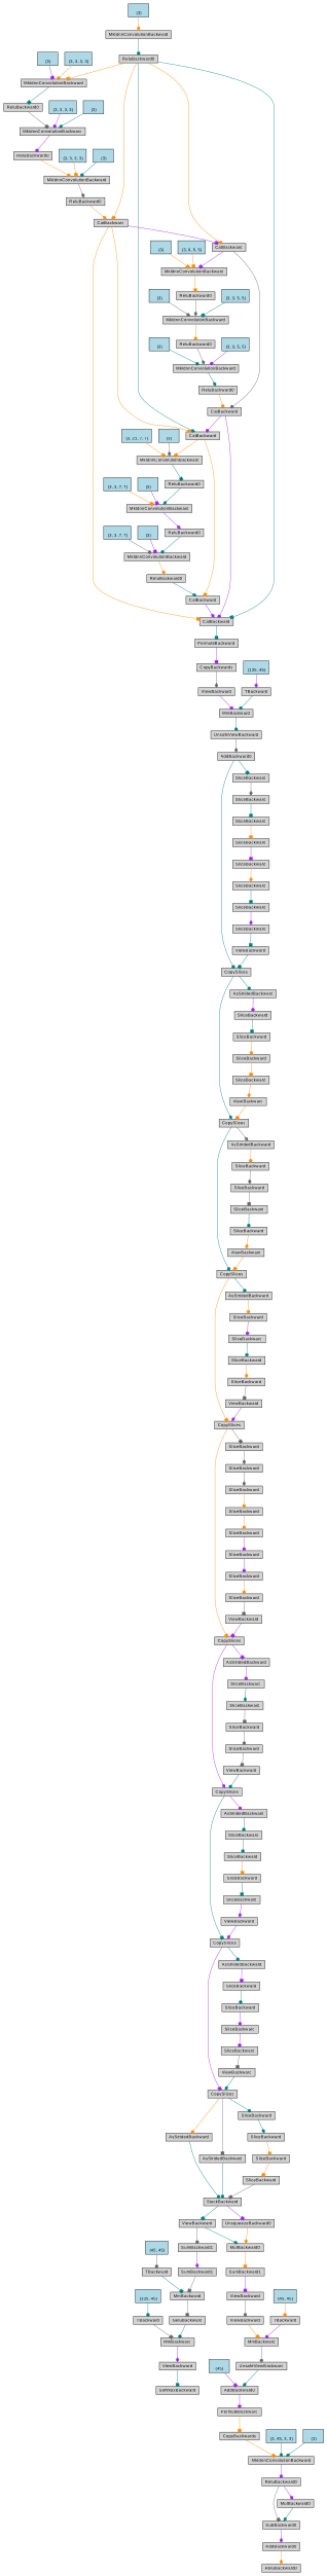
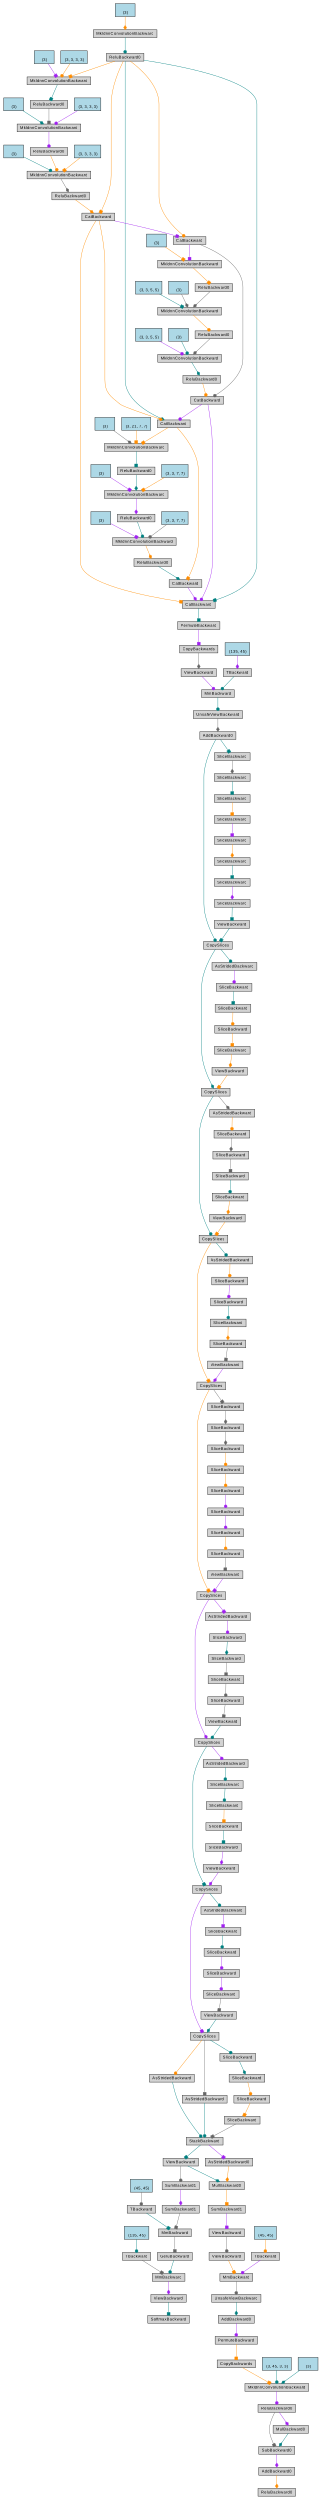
  digraph {
    fontname="Liberation Sans"
    node [align=left fontname="Liberation Sans" fontsize=12 ranksep=0.1 shape=box style=filled]
    edge [arrowhead=box color=teal fontname="Liberation Sans"]
    n1 [height=0.2 label=ReluBackward0]
    n2 [height=0.2 label=AddBackward0]
    n3 [height=0.2 label=SubBackward0]
    n4 [height=0.2 label=MulBackward0]
    n5 [height=0.2 label=ReluBackward0]
    n6 [height=0.2 label=MkldnnConvolutionBackward]
    n7 [height=0.2 label=CopyBackwards]
    n8 [height=0.2 label=PermuteBackward]
    n9 [height=0.2 label=AddBackward0]
    n10 [height=0.2 label=UnsafeViewBackward]
    n11 [height=0.2 label=MmBackward]
    n12 [height=0.2 label=ViewBackward]
    n13 [height=0.2 label=ViewBackward]
    n14 [height=0.2 label=SumBackward1]
    n15 [height=0.2 label=MulBackward0]
-   n16 [height=0.2 label=UnsqueezeBackward0]
+   n16 [height=0.2 label=AsStridedBackward0]
    n17 [height=0.2 label=SoftmaxBackward]
    n18 [height=0.2 label=ViewBackward]
    n19 [height=0.2 label=MmBackward]
    n20 [height=0.2 label=GeluBackward]
    n21 [height=0.2 label=MmBackward]
    n22 [height=0.2 label=SumBackward1]
    n23 [height=0.2 label=SumBackward1]
    n24 [height=0.2 label=ViewBackward]
    n25 [height=0.2 label=StackBackward]
    n26 [height=0.2 label=AsStridedBackward]
    n27 [height=0.2 label=CopySlices]
    n28 [height=0.2 label=AsStridedBackward]
    n29 [height=0.2 label=SliceBackward]
    n30 [height=0.2 label=SliceBackward]
    n31 [height=0.2 label=CopySlices]
    n32 [height=0.2 label=AsStridedBackward]
    n33 [height=0.2 label=SliceBackward]
    n34 [height=0.2 label=CopySlices]
    n35 [height=0.2 label=AsStridedBackward]
    n36 [height=0.2 label=SliceBackward]
    n37 [height=0.2 label=CopySlices]
    n38 [height=0.2 label=AsStridedBackward]
    n39 [height=0.2 label=SliceBackward]
    n40 [height=0.2 label=CopySlices]
    n41 [height=0.2 label=SliceBackward]
    n42 [height=0.2 label=SliceBackward]
    n43 [height=0.2 label=CopySlices]
    n44 [height=0.2 label=AsStridedBackward]
    n45 [height=0.2 label=SliceBackward]
    n46 [height=0.2 label=CopySlices]
    n47 [height=0.2 label=AsStridedBackward]
    n48 [height=0.2 label=SliceBackward]
    n49 [height=0.2 label=CopySlices]
    n50 [height=0.2 label=AsStridedBackward]
    n51 [height=0.2 label=SliceBackward]
    n52 [height=0.2 label=AddBackward0]
    n53 [height=0.2 label=SliceBackward]
    n54 [height=0.2 label=SliceBackward]
    n55 [height=0.2 label=UnsafeViewBackward]
    n56 [height=0.2 label=MmBackward]
    n57 [height=0.2 label=ViewBackward]
    n58 [height=0.2 label=CopyBackwards]
    n59 [height=0.2 label=PermuteBackward]
    n60 [height=0.2 label=CatBackward]
    n61 [height=0.2 label=ReluBackward0]
    n62 [height=0.2 label=CatBackward]
    n63 [height=0.2 label=MkldnnConvolutionBackward]
    n64 [height=0.2 label=CatBackward]
    n65 [height=0.2 label=CatBackward]
    n66 [height=0.2 label=ReluBackward0]
    n67 [height=0.2 label=CatBackward]
    n68 [height=0.2 label=MkldnnConvolutionBackward]
    n69 [height=0.2 label=CatBackward]
    n70 [height=0.2 label=MkldnnConvolutionBackward]
    n71 [height=0.2 label=MkldnnConvolutionBackward]
    n72 [fillcolor=lightblue height=0.2 label="\n (3)"]
    n73 [height=0.2 label=ReluBackward0]
    n74 [height=0.2 label=MkldnnConvolutionBackward]
    n75 [height=0.2 label=ReluBackward0]
    n76 [height=0.2 label=MkldnnConvolutionBackward]
    n77 [fillcolor=lightblue height=0.2 label="\n (3, 3, 3, 3)"]
    n78 [fillcolor=lightblue height=0.2 label="\n (3)"]
    n79 [fillcolor=lightblue height=0.2 label="\n (3, 3, 3, 3)"]
    n80 [fillcolor=lightblue height=0.2 label="\n (3)"]
    n81 [fillcolor=lightblue height=0.2 label="\n (3, 3, 3, 3)"]
    n82 [fillcolor=lightblue height=0.2 label="\n (3)"]
    n83 [height=0.2 label=ReluBackward0]
    n84 [height=0.2 label=ReluBackward0]
    n85 [height=0.2 label=MkldnnConvolutionBackward]
    n86 [height=0.2 label=ReluBackward0]
    n87 [height=0.2 label=MkldnnConvolutionBackward]
-   n88 [fillcolor=lightblue height=0.2 label="\n (3, 9, 5, 5)"]
    n89 [fillcolor=lightblue height=0.2 label="\n (3)"]
    n90 [fillcolor=lightblue height=0.2 label="\n (3, 3, 5, 5)"]
    n91 [fillcolor=lightblue height=0.2 label="\n (3)"]
    n92 [fillcolor=lightblue height=0.2 label="\n (3, 3, 5, 5)"]
    n93 [fillcolor=lightblue height=0.2 label="\n (3)"]
    n94 [height=0.2 label=ReluBackward0]
    n95 [height=0.2 label=ReluBackward0]
    n96 [height=0.2 label=MkldnnConvolutionBackward]
    n97 [height=0.2 label=ReluBackward0]
    n98 [height=0.2 label=MkldnnConvolutionBackward]
    n99 [fillcolor=lightblue height=0.2 label="\n (3, 21, 7, 7)"]
    n100 [fillcolor=lightblue height=0.2 label="\n (3)"]
    n101 [fillcolor=lightblue height=0.2 label="\n (3, 3, 7, 7)"]
    n102 [fillcolor=lightblue height=0.2 label="\n (3)"]
    n103 [fillcolor=lightblue height=0.2 label="\n (3, 3, 7, 7)"]
    n104 [fillcolor=lightblue height=0.2 label="\n (3)"]
    n105 [height=0.2 label=TBackward]
    n106 [fillcolor=lightblue height=0.2 label="\n (135, 45)"]
    n107 [height=0.2 label=ViewBackward]
    n108 [height=0.2 label=SliceBackward]
    n109 [height=0.2 label=SliceBackward]
    n110 [height=0.2 label=SliceBackward]
    n111 [height=0.2 label=SliceBackward]
    n112 [height=0.2 label=SliceBackward]
    n113 [height=0.2 label=SliceBackward]
    n114 [height=0.2 label=ViewBackward]
    n115 [height=0.2 label=SliceBackward]
    n116 [height=0.2 label=SliceBackward]
    n117 [height=0.2 label=SliceBackward]
    n118 [height=0.2 label=ViewBackward]
    n119 [height=0.2 label=SliceBackward]
    n120 [height=0.2 label=SliceBackward]
    n121 [height=0.2 label=SliceBackward]
    n122 [height=0.2 label=ViewBackward]
    n123 [height=0.2 label=SliceBackward]
    n124 [height=0.2 label=SliceBackward]
    n125 [height=0.2 label=SliceBackward]
    n126 [height=0.2 label=ViewBackward]
    n127 [height=0.2 label=SliceBackward]
    n128 [height=0.2 label=SliceBackward]
    n129 [height=0.2 label=SliceBackward]
    n130 [height=0.2 label=SliceBackward]
    n131 [height=0.2 label=SliceBackward]
    n132 [height=0.2 label=SliceBackward]
    n133 [height=0.2 label=ViewBackward]
    n134 [height=0.2 label=SliceBackward]
    n135 [height=0.2 label=SliceBackward]
    n136 [height=0.2 label=SliceBackward]
    n137 [height=0.2 label=ViewBackward]
    n138 [height=0.2 label=SliceBackward]
    n139 [height=0.2 label=SliceBackward]
    n140 [height=0.2 label=SliceBackward]
    n141 [height=0.2 label=ViewBackward]
    n142 [height=0.2 label=SliceBackward]
    n143 [height=0.2 label=SliceBackward]
    n144 [height=0.2 label=SliceBackward]
    n145 [height=0.2 label=SliceBackward]
    n146 [height=0.2 label=SliceBackward]
    n147 [height=0.2 label=TBackward]
    n148 [fillcolor=lightblue height=0.2 label="\n (45, 45)"]
    n149 [height=0.2 label=TBackward]
    n150 [fillcolor=lightblue height=0.2 label="\n (135, 45)"]
    n151 [height=0.2 label=TBackward]
    n152 [fillcolor=lightblue height=0.2 label="\n (45, 45)"]
-   n153 [fillcolor=lightblue height=0.2 label="\n (45)"]
    n154 [fillcolor=lightblue height=0.2 label="\n (3, 45, 3, 3)"]
    n155 [fillcolor=lightblue height=0.2 label="\n (3)"]
    n2 -> n1 [arrowhead=diamond color=darkorange]
    n3 -> n2 [arrowhead=diamond color=purple]
    n4 -> n3 [arrowhead=diamond]
    n5 -> n3 [color=gray40]
    n5 -> n4 [arrowhead=diamond color=purple]
    n6 -> n5 [arrowhead=dot color=purple]
    n7 -> n6 [color=darkorange]
    n8 -> n7 [color=darkorange]
    n9 -> n8 [arrowhead=dot color=purple]
    n10 -> n9 [arrowhead=diamond]
    n11 -> n10 [arrowhead=dot color=gray40]
    n12 -> n11 [color=darkorange]
    n13 -> n12 [arrowhead=dot color=gray40]
    n14 -> n13 [color=purple]
    n15 -> n14 [color=darkorange]
    n16 -> n15 [arrowhead=diamond color=darkorange]
    n18 -> n17
    n19 -> n18 [arrowhead=diamond color=purple]
    n20 -> n19 [arrowhead=dot]
    n21 -> n20 [color=gray40]
    n22 -> n21 [color=gray40]
    n23 -> n22 [arrowhead=diamond color=purple]
    n24 -> n15 [arrowhead=diamond]
    n24 -> n23 [arrowhead=dot color=gray40]
    n25 -> n16 [color=purple]
    n25 -> n24
    n26 -> n25 [arrowhead=dot]
    n27 -> n26 [arrowhead=dot color=darkorange]
    n27 -> n28 [color=gray40]
    n27 -> n29 [arrowhead=dot]
    n28 -> n25 [arrowhead=dot]
    n29 -> n30 [arrowhead=diamond]
    n30 -> n146 [arrowhead=dot color=darkorange]
    n31 -> n27 [color=purple]
    n31 -> n32 [arrowhead=dot]
    n32 -> n33 [color=purple]
    n33 -> n144 [arrowhead=dot]
    n34 -> n31
    n34 -> n35 [arrowhead=dot color=purple]
    n35 -> n36 [arrowhead=dot]
    n36 -> n140 [arrowhead=dot]
    n37 -> n34 [arrowhead=diamond color=purple]
    n37 -> n38 [color=purple]
    n38 -> n39 [arrowhead=dot color=purple]
    n39 -> n136 [arrowhead=diamond]
    n40 -> n37 [color=darkorange]
    n40 -> n41 [color=gray40]
    n41 -> n42 [arrowhead=diamond color=gray40]
    n42 -> n132 [arrowhead=diamond color=gray40]
    n43 -> n40 [color=darkorange]
    n43 -> n44 [arrowhead=dot]
    n44 -> n45 [arrowhead=dot color=darkorange]
    n45 -> n125 [arrowhead=dot color=purple]
    n46 -> n43 [arrowhead=dot]
    n46 -> n47 [arrowhead=diamond color=gray40]
    n47 -> n48 [arrowhead=dot color=darkorange]
    n48 -> n121 [arrowhead=diamond color=gray40]
    n49 -> n46 [arrowhead=diamond]
    n49 -> n50 [arrowhead=dot]
    n50 -> n51 [arrowhead=dot color=purple]
    n51 -> n117
    n52 -> n49 [arrowhead=dot]
    n52 -> n53
    n53 -> n54 [arrowhead=diamond color=gray40]
    n54 -> n113
    n55 -> n52 [arrowhead=diamond color=gray40]
    n56 -> n55 [arrowhead=dot]
    n57 -> n56 [arrowhead=dot color=purple]
    n58 -> n57 [arrowhead=diamond color=gray40]
    n59 -> n58 [color=purple]
    n60 -> n59
    n61 -> n60
    n61 -> n62 [color=darkorange]
    n61 -> n63 [color=darkorange]
    n61 -> n64 [arrowhead=dot color=darkorange]
    n61 -> n65 [arrowhead=diamond]
    n62 -> n60 [color=darkorange]
    n62 -> n64 [color=purple]
    n62 -> n65 [arrowhead=diamond color=darkorange]
    n63 -> n66
    n64 -> n67 [arrowhead=dot color=gray40]
    n64 -> n68 [color=purple]
    n65 -> n69 [color=darkorange]
    n65 -> n70 [color=darkorange]
    n66 -> n76 [color=gray40]
    n67 -> n60 [arrowhead=dot color=purple]
    n67 -> n65 [arrowhead=dot color=purple]
    n68 -> n83 [color=darkorange]
    n69 -> n60 [arrowhead=diamond color=purple]
    n70 -> n94
    n71 -> n61 [arrowhead=dot]
    n72 -> n71 [arrowhead=diamond color=darkorange]
    n73 -> n62 [arrowhead=diamond color=darkorange]
    n74 -> n73 [arrowhead=diamond color=gray40]
    n75 -> n74 [arrowhead=dot color=darkorange]
    n76 -> n75 [arrowhead=dot color=purple]
    n77 -> n63 [arrowhead=dot color=darkorange]
    n78 -> n63 [color=purple]
    n79 -> n76 [arrowhead=dot color=purple]
    n80 -> n76 [arrowhead=diamond]
    n81 -> n74 [color=darkorange]
    n82 -> n74 [arrowhead=dot]
    n83 -> n87 [arrowhead=diamond color=gray40]
    n84 -> n67 [arrowhead=dot color=darkorange]
    n85 -> n84 [arrowhead=diamond]
    n86 -> n85 [arrowhead=diamond color=gray40]
    n87 -> n86 [arrowhead=dot color=darkorange]
-   n88 -> n68 [color=darkorange]
    n89 -> n68 [color=darkorange]
    n90 -> n87
    n91 -> n87 [arrowhead=diamond color=gray40]
    n92 -> n85 [arrowhead=dot color=purple]
    n93 -> n85 [arrowhead=dot]
    n94 -> n98 [arrowhead=diamond]
    n95 -> n69 [arrowhead=diamond]
    n96 -> n95 [arrowhead=diamond color=darkorange]
    n97 -> n96 [arrowhead=dot]
    n98 -> n97 [arrowhead=diamond color=purple]
    n99 -> n70 [color=darkorange]
    n100 -> n70 [arrowhead=diamond color=gray40]
    n101 -> n98 [color=darkorange]
    n102 -> n98 [color=purple]
    n103 -> n96 [arrowhead=dot color=gray40]
    n104 -> n96 [color=purple]
    n105 -> n56 [arrowhead=dot]
    n106 -> n105 [arrowhead=diamond color=purple]
    n107 -> n49
    n108 -> n107
    n109 -> n108 [arrowhead=diamond color=purple]
    n110 -> n109
    n111 -> n110 [arrowhead=diamond color=darkorange]
    n112 -> n111 [color=purple]
    n113 -> n112 [color=darkorange]
    n114 -> n46 [color=darkorange]
    n115 -> n114 [arrowhead=diamond color=darkorange]
    n116 -> n115 [color=darkorange]
    n117 -> n116 [arrowhead=dot color=darkorange]
    n118 -> n43 [color=darkorange]
    n119 -> n118 [arrowhead=diamond color=darkorange]
    n120 -> n119 [arrowhead=dot]
    n121 -> n120 [color=gray40]
    n122 -> n40 [arrowhead=diamond color=purple]
    n123 -> n122 [color=gray40]
    n124 -> n123 [arrowhead=diamond color=darkorange]
    n125 -> n124 [arrowhead=dot]
    n126 -> n37 [color=purple]
    n127 -> n126 [color=gray40]
    n128 -> n127 [arrowhead=dot color=darkorange]
    n129 -> n128 [arrowhead=dot color=purple]
    n130 -> n129 [arrowhead=dot color=purple]
    n131 -> n130 [arrowhead=dot color=darkorange]
    n132 -> n131 [arrowhead=dot color=darkorange]
    n133 -> n34 [arrowhead=dot]
    n134 -> n133 [color=gray40]
    n135 -> n134 [arrowhead=dot color=gray40]
    n136 -> n135 [color=gray40]
    n137 -> n31 [arrowhead=diamond color=purple]
    n138 -> n137 [arrowhead=diamond color=purple]
    n139 -> n138
    n140 -> n139 [color=darkorange]
    n141 -> n27 [arrowhead=diamond]
    n142 -> n141 [color=gray40]
    n143 -> n142 [arrowhead=dot color=purple]
    n144 -> n143 [arrowhead=dot color=purple]
    n145 -> n25 [color=gray40]
    n146 -> n145 [color=darkorange]
    n147 -> n21
    n148 -> n147 [arrowhead=dot color=gray40]
    n149 -> n19 [color=gray40]
    n150 -> n149 [arrowhead=dot]
    n151 -> n11 [arrowhead=dot color=purple]
    n152 -> n151 [arrowhead=dot color=darkorange]
-   n153 -> n9 [color=purple]
    n154 -> n6 [arrowhead=dot]
    n155 -> n6 [arrowhead=diamond]
  }
